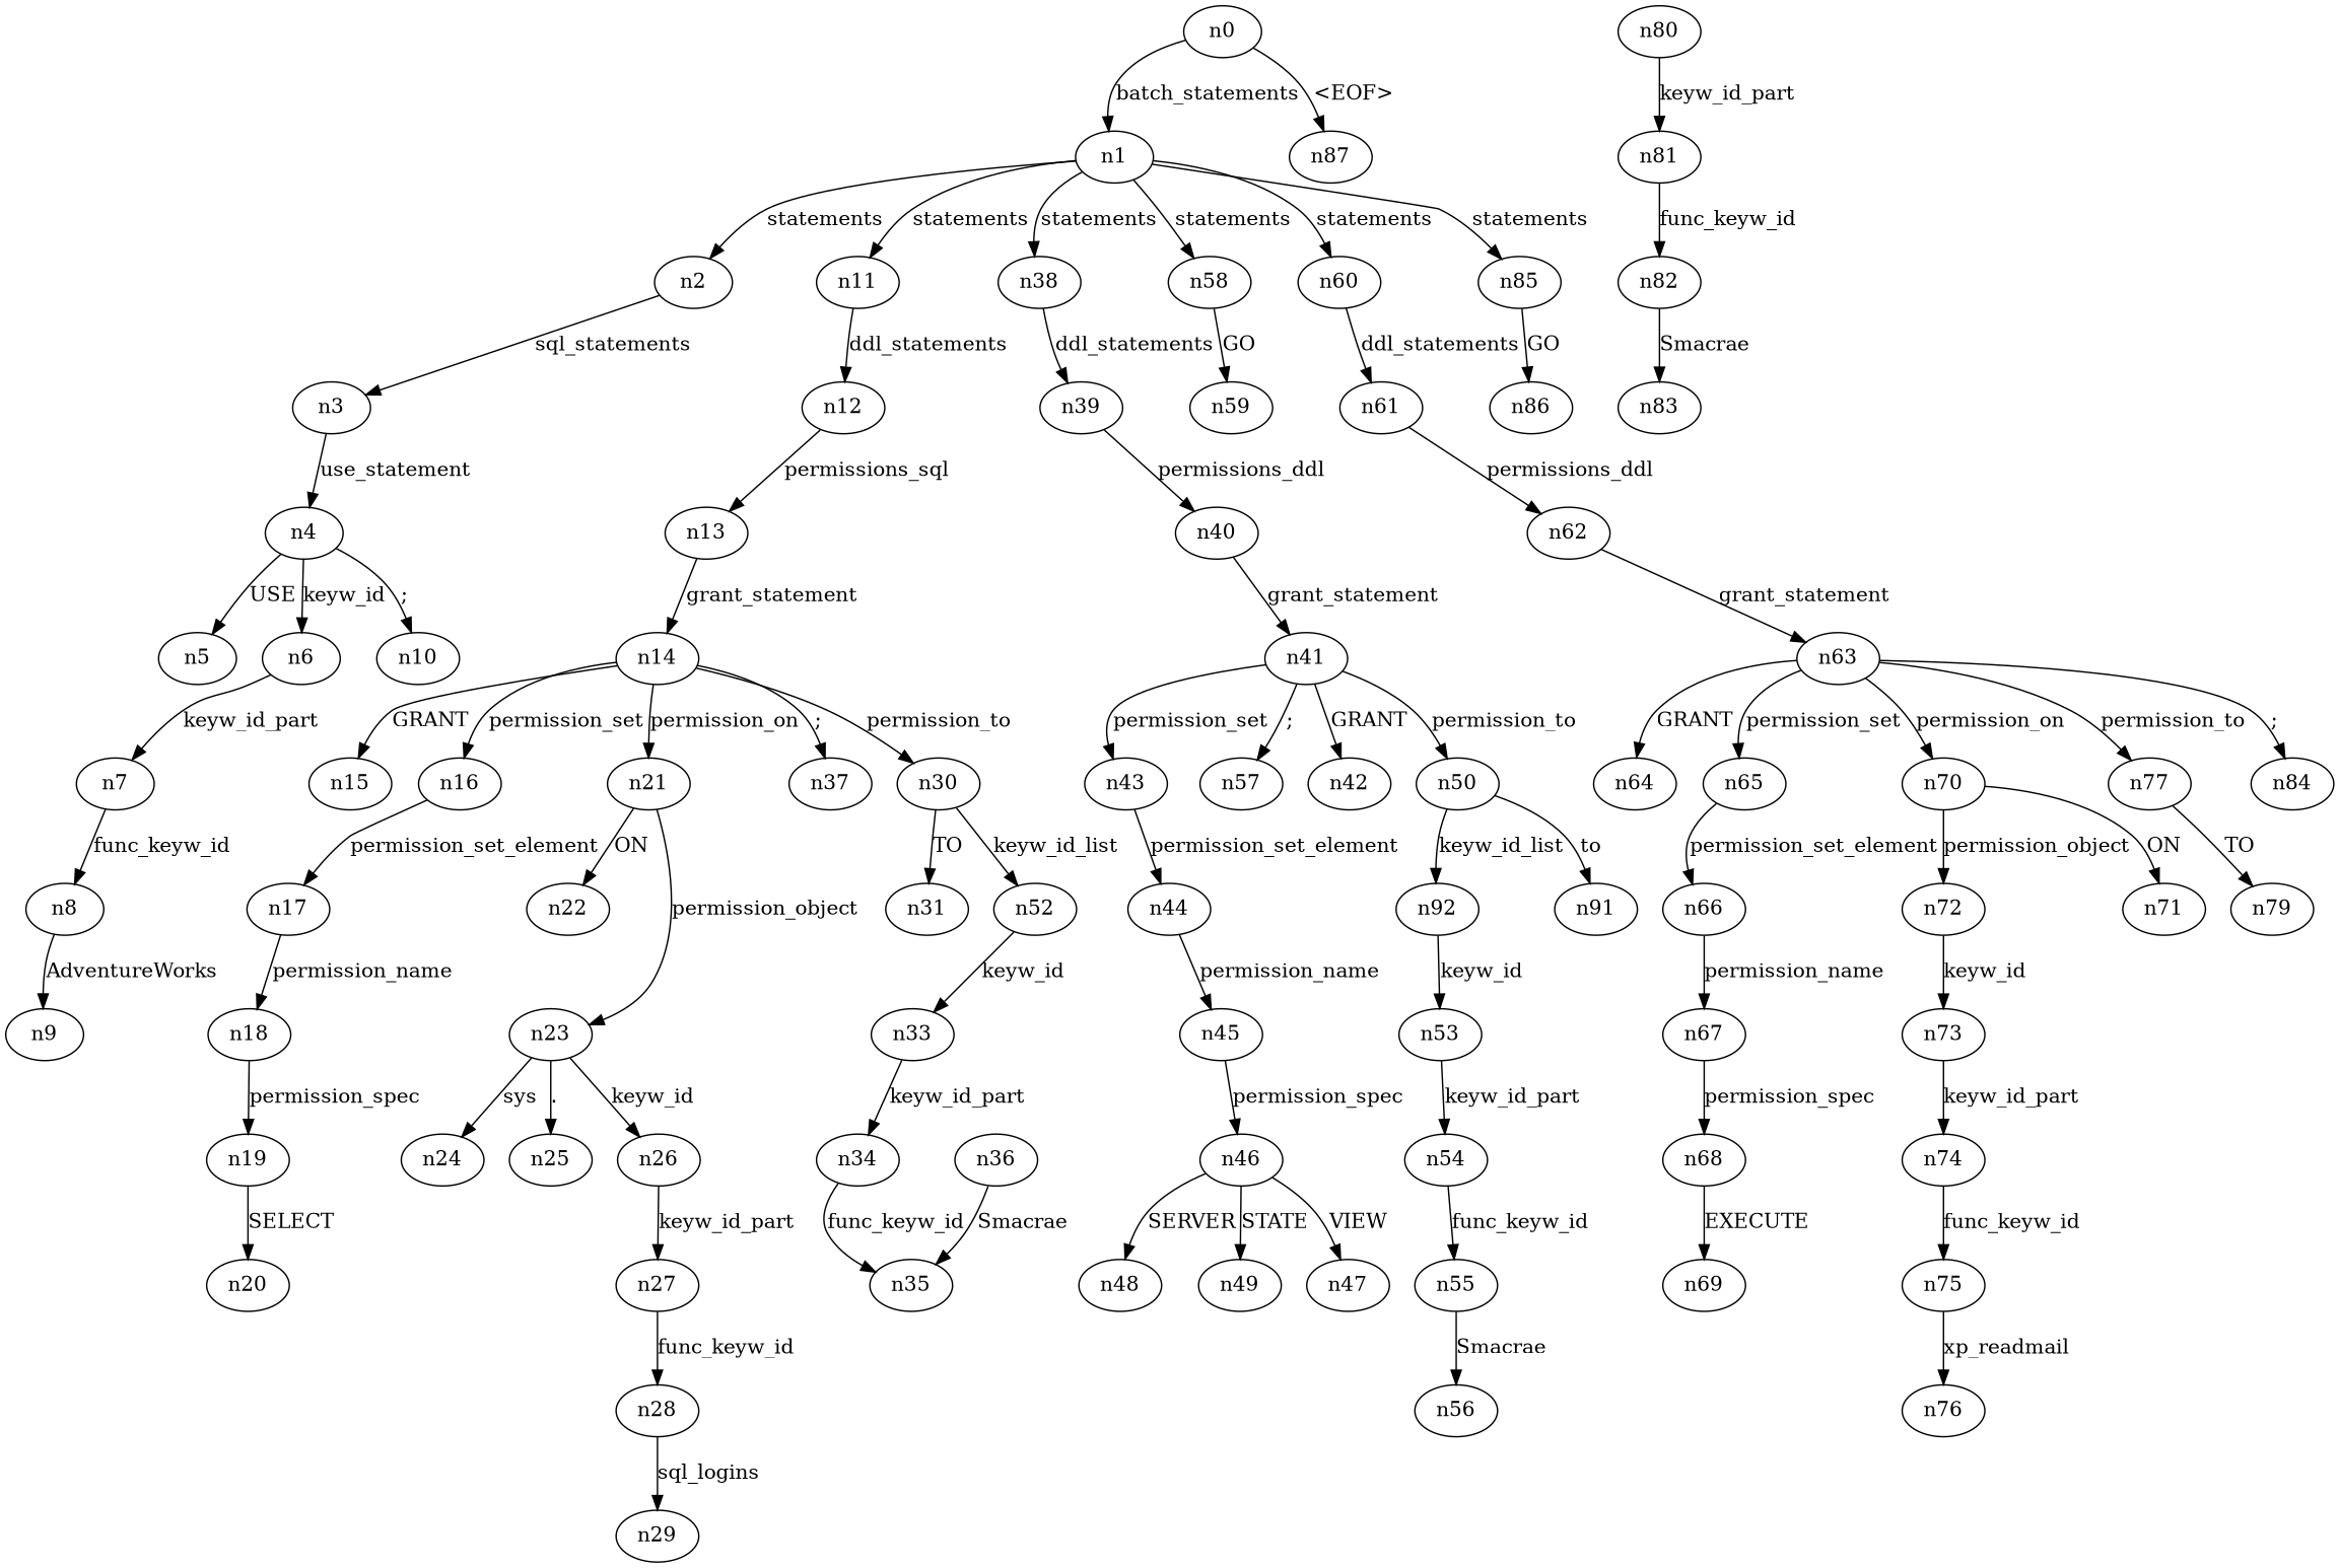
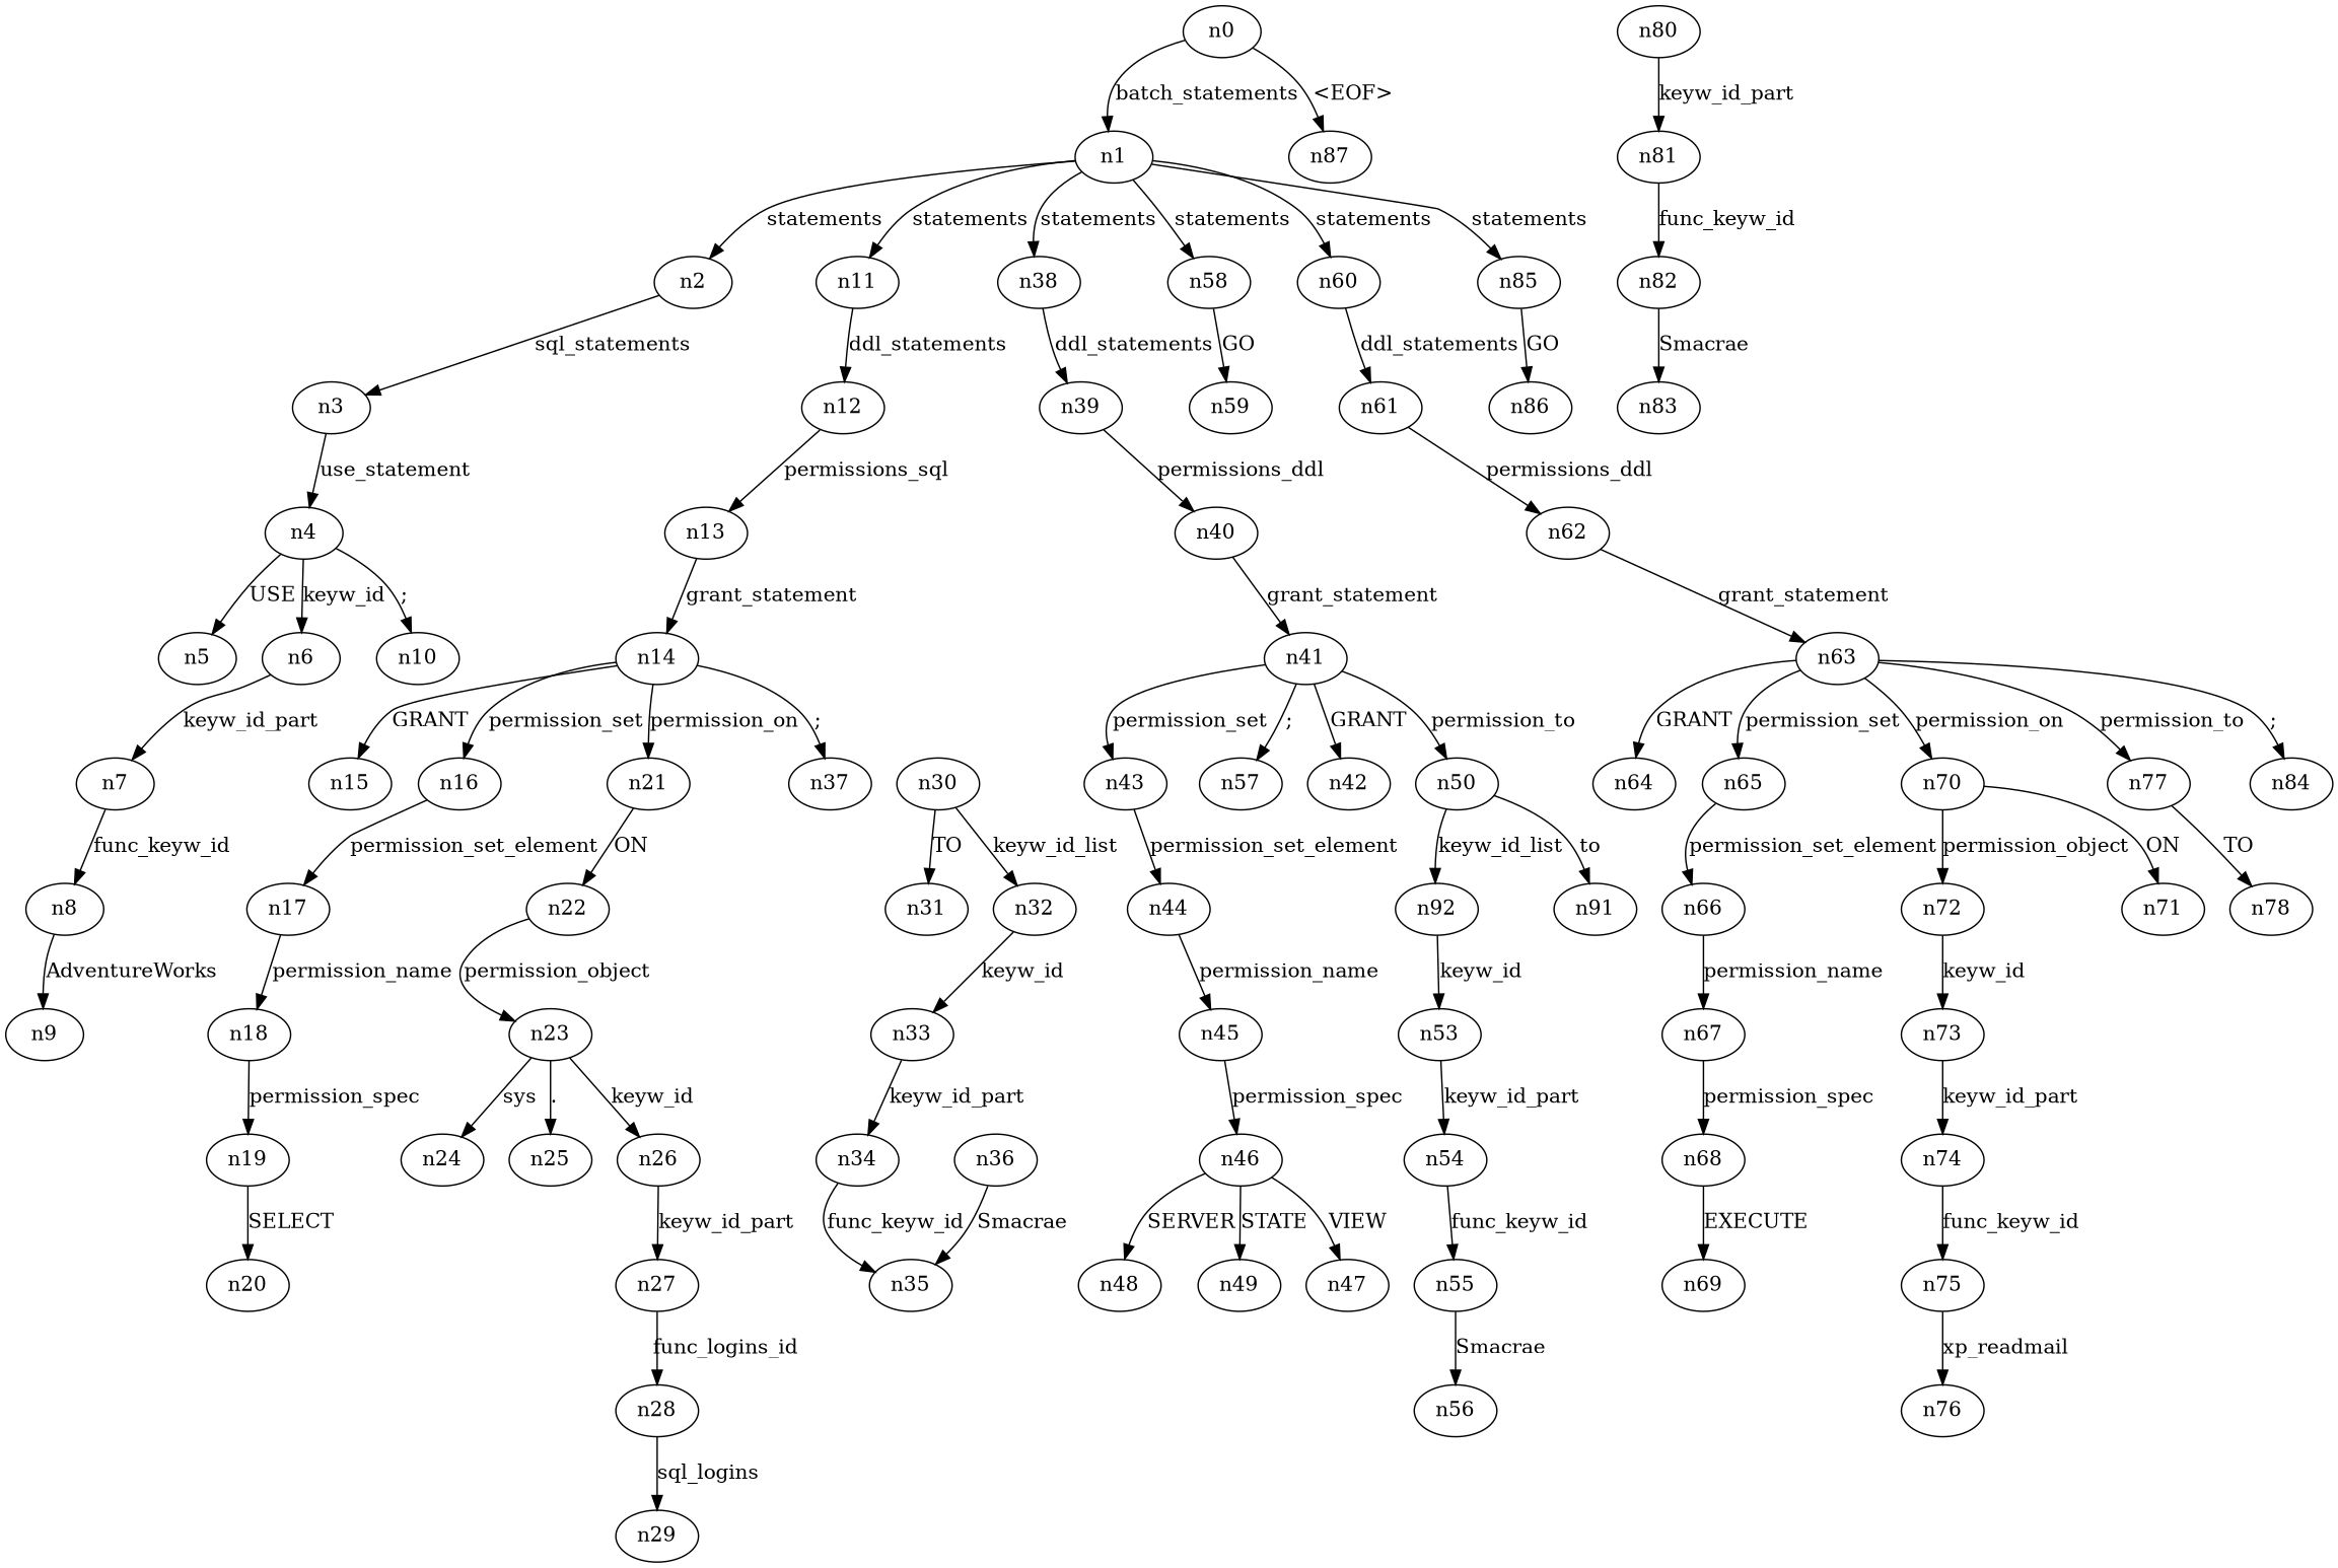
  digraph {
    n0
    n1
    n87
    n2
    n11
    n38
    n58
    n60
    n85
    n3
    n12
    n39
    n59
    n61
    n86
    n4
    n5
    n6
    n10
    n7
    n8
    n9
    n13
    n14
    n15
    n16
    n21
    n30
    n37
    n17
    n22
    n23
    n31
-   n32 [label=n52]
+   n32
    n18
    n19
    n20
    n24
    n25
    n26
    n27
    n28
    n29
    n33
    n34
    n35
    n36
    n40
    n41
    n42
    n43
    n50
    n57
    n44
    n51 [label=n91]
    n52 [label=n92]
    n45
    n46
    n47
    n48
    n49
    n53
    n54
    n55
    n56
    n62
    n63
    n64
    n65
    n70
    n77
    n84
    n66
    n71
    n72
-   n78 [label=n79]
+   n78
    n67
    n68
    n69
    n73
    n74
    n75
    n76
    n80
    n81
    n82
    n83
    n0 -> n1 [label=batch_statements]
    n0 -> n87 [label="<EOF>"]
    n1 -> n2 [label=statements]
    n1 -> n11 [label=statements]
    n1 -> n38 [label=statements]
    n1 -> n58 [label=statements]
    n1 -> n60 [label=statements]
    n1 -> n85 [label=statements]
    n2 -> n3 [label=sql_statements]
    n11 -> n12 [label=ddl_statements]
    n38 -> n39 [label=ddl_statements]
    n58 -> n59 [label=GO]
    n60 -> n61 [label=ddl_statements]
    n85 -> n86 [label=GO]
    n3 -> n4 [label=use_statement]
    n12 -> n13 [label=permissions_sql]
    n39 -> n40 [label=permissions_ddl]
    n61 -> n62 [label=permissions_ddl]
    n4 -> n5 [label=USE]
    n4 -> n6 [label=keyw_id]
    n4 -> n10 [label=";"]
    n6 -> n7 [label=keyw_id_part]
    n7 -> n8 [label=func_keyw_id]
    n8 -> n9 [label=AdventureWorks]
    n13 -> n14 [label=grant_statement]
    n14 -> n15 [label=GRANT]
    n14 -> n16 [label=permission_set]
    n14 -> n21 [label=permission_on]
-   n14 -> n30 [label=permission_to]
    n14 -> n37 [label=";"]
    n16 -> n17 [label=permission_set_element]
    n21 -> n22 [label=ON]
-   n21 -> n23 [label=permission_object]
+   n22 -> n23 [label=permission_object]
    n30 -> n31 [label=TO]
    n30 -> n32 [label=keyw_id_list]
    n17 -> n18 [label=permission_name]
    n23 -> n24 [label=sys]
    n23 -> n25 [label="."]
    n23 -> n26 [label=keyw_id]
    n32 -> n33 [label=keyw_id]
    n18 -> n19 [label=permission_spec]
    n19 -> n20 [label=SELECT]
    n26 -> n27 [label=keyw_id_part]
-   n27 -> n28 [label=func_keyw_id]
+   n27 -> n28 [label=func_logins_id]
    n28 -> n29 [label=sql_logins]
    n33 -> n34 [label=keyw_id_part]
    n34 -> n35 [label=func_keyw_id]
    n36 -> n35 [label=Smacrae]
    n40 -> n41 [label=grant_statement]
    n41 -> n42 [label=GRANT]
    n41 -> n43 [label=permission_set]
    n41 -> n50 [label=permission_to]
    n41 -> n57 [label=";"]
    n43 -> n44 [label=permission_set_element]
    n50 -> n51 [label=to]
    n50 -> n52 [label=keyw_id_list]
    n44 -> n45 [label=permission_name]
    n52 -> n53 [label=keyw_id]
    n45 -> n46 [label=permission_spec]
    n46 -> n47 [label=VIEW]
    n46 -> n48 [label=SERVER]
    n46 -> n49 [label=STATE]
    n53 -> n54 [label=keyw_id_part]
    n54 -> n55 [label=func_keyw_id]
    n55 -> n56 [label=Smacrae]
    n62 -> n63 [label=grant_statement]
    n63 -> n64 [label=GRANT]
    n63 -> n65 [label=permission_set]
    n63 -> n70 [label=permission_on]
    n63 -> n77 [label=permission_to]
    n63 -> n84 [label=";"]
    n65 -> n66 [label=permission_set_element]
    n70 -> n71 [label=ON]
    n70 -> n72 [label=permission_object]
    n77 -> n78 [label=TO]
    n66 -> n67 [label=permission_name]
    n72 -> n73 [label=keyw_id]
    n67 -> n68 [label=permission_spec]
    n68 -> n69 [label=EXECUTE]
    n73 -> n74 [label=keyw_id_part]
    n74 -> n75 [label=func_keyw_id]
    n75 -> n76 [label=xp_readmail]
    n80 -> n81 [label=keyw_id_part]
    n81 -> n82 [label=func_keyw_id]
    n82 -> n83 [label=Smacrae]
  }
